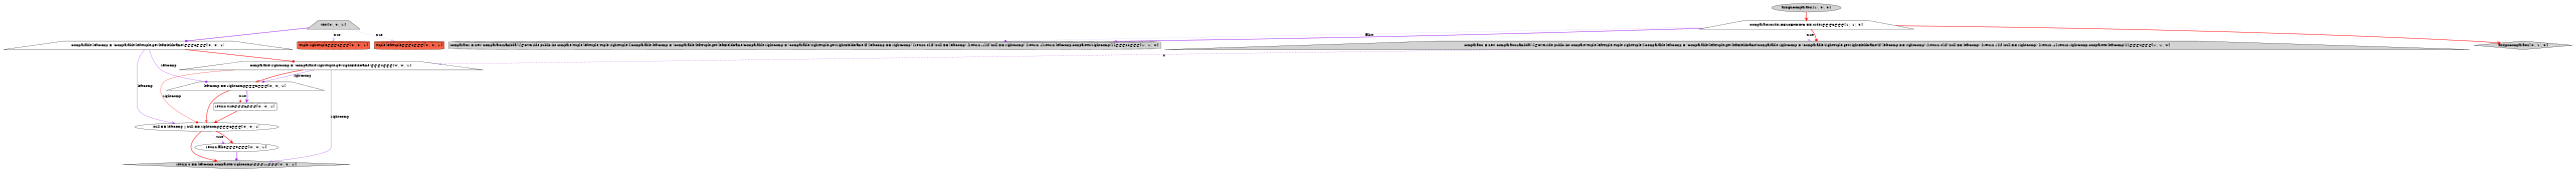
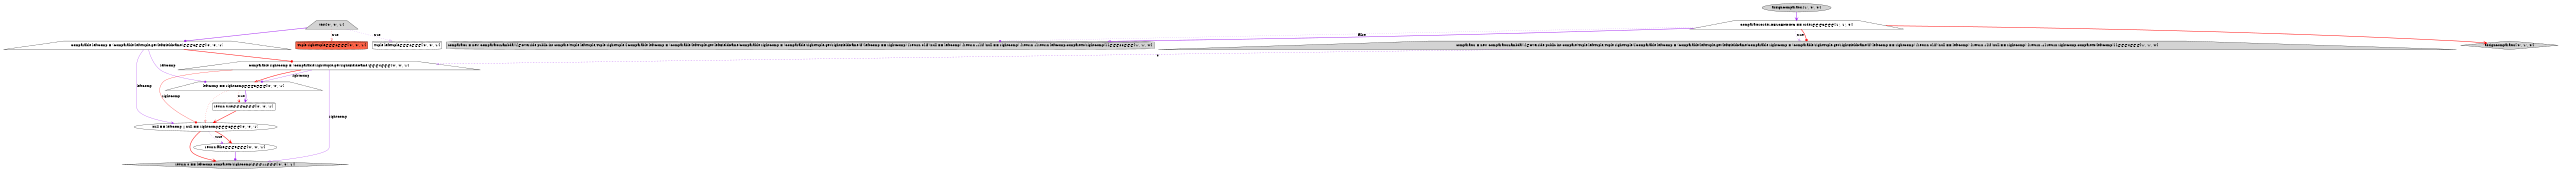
  digraph {
    node [fillcolor=white shape=trapezium style=filled]
    edge [arrowhead=vee color=purple style=bold]
-   n1 [fillcolor=tomato label="Tuple leftTuple@@@2@@@['0', '0', '1']" shape=cylinder]
+   n1 [label="Tuple leftTuple@@@2@@@['0', '0', '1']" shape=cylinder]
    n2 [fillcolor=lightgray label="assignComparator['1', '0', '0']" shape=ellipse]
    n3 [label="ComparatorOrder.DESCENDING == order@@@3@@@['1', '1', '0']"]
    n4 [fillcolor=lightgray label="comparator = new ComparatorLambda(){@Override public int compare(Tuple leftTuple,Tuple rightTuple){Comparable leftComp = (Comparable)leftTuple.get(leftFieldName)Comparable rightComp = (Comparable)rightTuple.get(rightFieldName)if (leftComp == rightComp) {return 0}if (null == leftComp) {return -1}if (null == rightComp) {return 1}return leftComp.compareTo(rightComp)}}@@@23@@@['1', '1', '0']" shape=cylinder]
    n5 [fillcolor=lightgray label="comparator = new ComparatorLambda(){@Override public int compare(Tuple leftTuple,Tuple rightTuple){Comparable leftComp = (Comparable)leftTuple.get(leftFieldName)Comparable rightComp = (Comparable)rightTuple.get(rightFieldName)if (leftComp == rightComp) {return 0}if (null == leftComp) {return 1}if (null == rightComp) {return -1}return rightComp.compareTo(leftComp)}}@@@4@@@['1', '1', '0']"]
    n6 [fillcolor=lightgray label="assignComparator['0', '1', '0']" shape=diamond]
    n7 [fillcolor=lightgray label="return 0 == leftComp.compareTo(rightComp)@@@11@@@['0', '0', '1']" shape=diamond]
    n8 [label="leftComp == rightComp@@@5@@@['0', '0', '1']"]
    n9 [label="null == leftComp || null == rightComp@@@8@@@['0', '0', '1']" shape=ellipse]
    n10 [label="return true@@@6@@@['0', '0', '1']" shape=cylinder]
    n11 [label="return false@@@9@@@['0', '0', '1']" shape=ellipse]
    n12 [label="Comparable rightComp = (Comparable)rightTuple.get(rightFieldName)@@@4@@@['0', '0', '1']"]
    n13 [fillcolor=tomato label="Tuple rightTuple@@@2@@@['0', '0', '1']" shape=cylinder]
    n14 [fillcolor=lightgray label="test['0', '0', '1']"]
    n15 [label="Comparable leftComp = (Comparable)leftTuple.get(leftFieldName)@@@3@@@['0', '0', '1']"]
-   n2 -> n3 [color=red]
+   n2 -> n3
    n3 -> n4 [arrowhead=dot label=false style=dotted]
    n3 -> n4 [arrowhead=onormal]
    n3 -> n5 [arrowhead=onormal label=true style=dotted]
    n3 -> n5 [arrowhead=dot color=red]
    n3 -> n6 [color=red]
    n5 -> n12 [arrowhead=onormal label=0 style=dashed]
-   n8 -> n9 [arrowhead=onormal color=red]
+   n8 -> n9 [arrowhead=onormal color=red style=dotted]
    n8 -> n10
    n8 -> n10 [color=red label=true style=dotted]
    n9 -> n7 [color=red]
    n9 -> n11 [label=true style=dotted]
    n9 -> n11 [color=red]
    n10 -> n9 [color=red]
    n11 -> n7 [arrowhead=dot]
    n12 -> n7 [arrowhead=onormal label=rightComp style=solid]
    n12 -> n8 [arrowhead=dot label=rightComp style=solid]
    n12 -> n8 [arrowhead=onormal color=red]
    n12 -> n9 [arrowhead=dot color=red label=rightComp style=solid]
    n14 -> n1 [arrowhead=onormal label=true style=dotted]
-   n14 -> n13 [arrowhead=onormal label=true style=dotted]
+   n14 -> n13 [arrowhead=onormal color=red label=true style=dotted]
    n14 -> n15 [arrowhead=dot]
    n15 -> n8 [arrowhead=dot label=leftComp style=solid]
    n15 -> n9 [label=leftComp style=solid]
    n15 -> n12 [arrowhead=dot color=red]
  }
